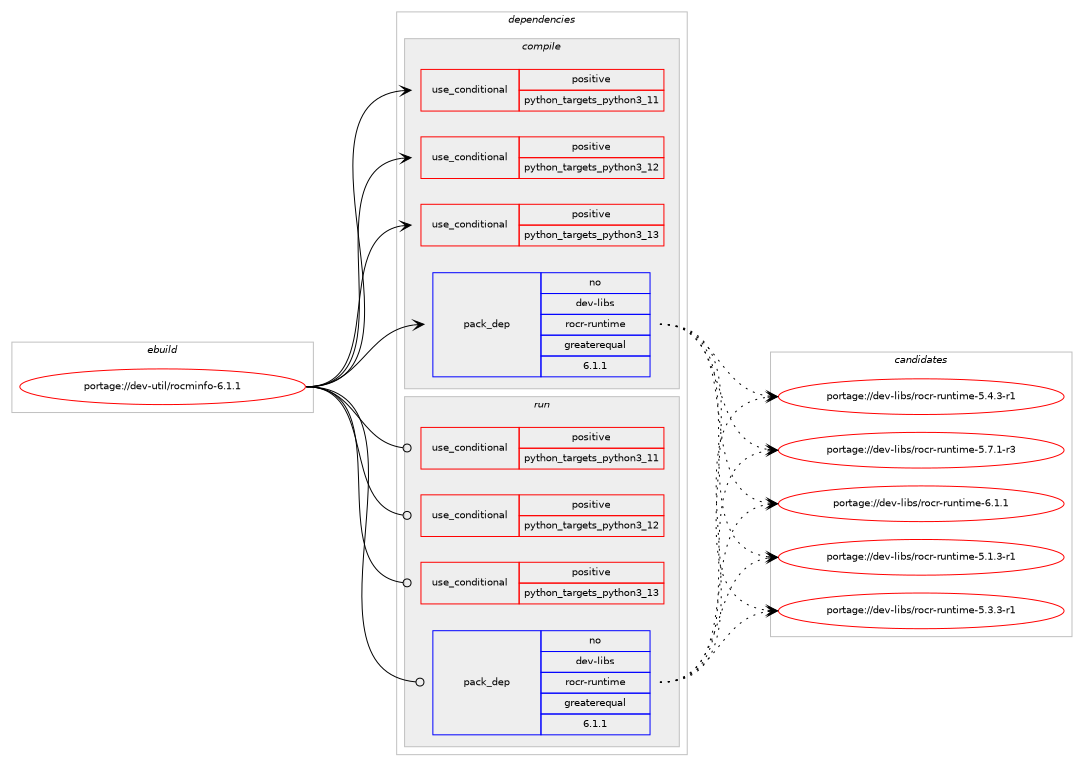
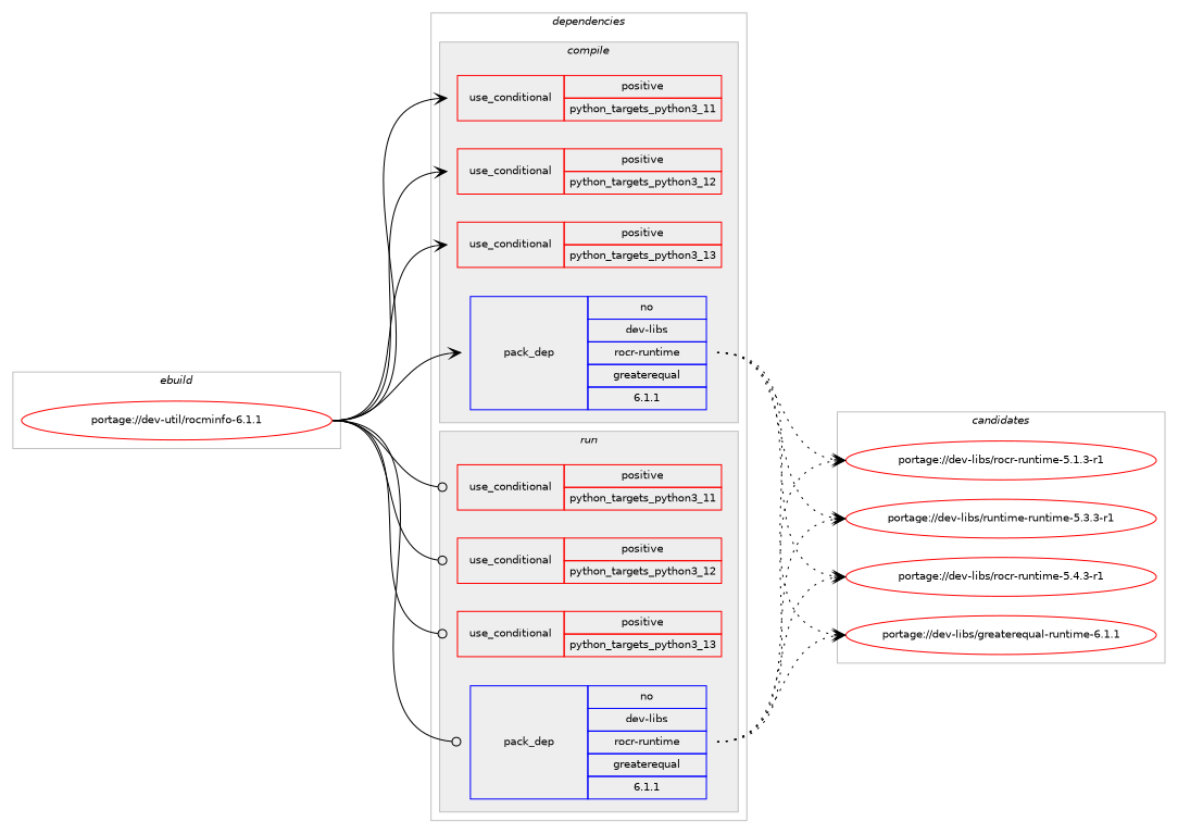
  digraph {
    compound=true
    concentrate=true
    fontname=Helvetica
    fontsize=10
    newrank=true
    rankdir=LR
    ranksep=1.5
    node [color=red fontname=Helvetica fontsize=10 shape=none]
    edge [arrowhead=vee headport=w style=dotted tailport=e weight=100]
    n1 [label="portage://dev-util/rocminfo-6.1.1" width=4 shape=""]
    n2 [label=<<TABLE BORDER="0" CELLBORDER="1" CELLSPACING="0" CELLPADDING="4"><TR><TD ROWSPAN="3" CELLPADDING="10">use_conditional</TD></TR><TR><TD>positive</TD></TR><TR><TD>python_targets_python3_11</TD></TR></TABLE>>]
    n3 [label=<<TABLE BORDER="0" CELLBORDER="1" CELLSPACING="0" CELLPADDING="4"><TR><TD ROWSPAN="3" CELLPADDING="10">use_conditional</TD></TR><TR><TD>positive</TD></TR><TR><TD>python_targets_python3_12</TD></TR></TABLE>>]
    n4 [label=<<TABLE BORDER="0" CELLBORDER="1" CELLSPACING="0" CELLPADDING="4"><TR><TD ROWSPAN="3" CELLPADDING="10">use_conditional</TD></TR><TR><TD>positive</TD></TR><TR><TD>python_targets_python3_13</TD></TR></TABLE>>]
    n5 [color=blue label=<<TABLE BORDER="0" CELLBORDER="1" CELLSPACING="0" CELLPADDING="4" WIDTH="220"><TR><TD ROWSPAN="6" CELLPADDING="30">pack_dep</TD></TR><TR><TD WIDTH="110">no</TD></TR><TR><TD>dev-libs</TD></TR><TR><TD>rocr-runtime</TD></TR><TR><TD>greaterequal</TD></TR><TR><TD>6.1.1</TD></TR></TABLE>>]
    n6 [label=<<TABLE BORDER="0" CELLBORDER="1" CELLSPACING="0" CELLPADDING="4"><TR><TD ROWSPAN="3" CELLPADDING="10">use_conditional</TD></TR><TR><TD>positive</TD></TR><TR><TD>python_targets_python3_11</TD></TR></TABLE>>]
    n7 [label=<<TABLE BORDER="0" CELLBORDER="1" CELLSPACING="0" CELLPADDING="4"><TR><TD ROWSPAN="3" CELLPADDING="10">use_conditional</TD></TR><TR><TD>positive</TD></TR><TR><TD>python_targets_python3_12</TD></TR></TABLE>>]
    n8 [label=<<TABLE BORDER="0" CELLBORDER="1" CELLSPACING="0" CELLPADDING="4"><TR><TD ROWSPAN="3" CELLPADDING="10">use_conditional</TD></TR><TR><TD>positive</TD></TR><TR><TD>python_targets_python3_13</TD></TR></TABLE>>]
    n9 [color=blue label=<<TABLE BORDER="0" CELLBORDER="1" CELLSPACING="0" CELLPADDING="4" WIDTH="220"><TR><TD ROWSPAN="6" CELLPADDING="30">pack_dep</TD></TR><TR><TD WIDTH="110">no</TD></TR><TR><TD>dev-libs</TD></TR><TR><TD>rocr-runtime</TD></TR><TR><TD>greaterequal</TD></TR><TR><TD>6.1.1</TD></TR></TABLE>>]
    n10 [label="portage://dev-libs/rocr-runtime-5.1.3-r1" width=4 shape=""]
-   n11 [label="portage://dev-libs/rocr-runtime-5.3.3-r1" width=4 shape=""]
+   n11 [label="portage://dev-libs/runtime-runtime-5.3.3-r1" width=4 shape=""]
    n12 [label="portage://dev-libs/rocr-runtime-5.4.3-r1" width=4 shape=""]
-   n13 [label="portage://dev-libs/rocr-runtime-5.7.1-r3" width=4 shape=""]
-   n14 [label="portage://dev-libs/rocr-runtime-6.1.1" width=4 shape=""]
+   n14 [label="portage://dev-libs/greaterequal-runtime-6.1.1" width=4 shape=""]
    subgraph cluster_1 {
      color=gray
      label=<<i>ebuild</i>>
      rank=same
      n1
    }
    subgraph cluster_2 {
      color=gray
      label=<<i>dependencies</i>>
      subgraph cluster_3 {
        color=gray
        fillcolor="#eeeeee"
        label=<<i>compile</i>>
        style=filled
        subgraph sub_4 {
          color=gray
          fillcolor="#eeeeee"
          label=<<i>compile</i>>
          style=filled
          n2
        }
        subgraph sub_5 {
          color=gray
          fillcolor="#eeeeee"
          label=<<i>compile</i>>
          style=filled
          n3
        }
        subgraph sub_6 {
          color=gray
          fillcolor="#eeeeee"
          label=<<i>compile</i>>
          style=filled
          n4
        }
        subgraph sub_7 {
          color=gray
          fillcolor="#eeeeee"
          label=<<i>compile</i>>
          style=filled
          n5
        }
      }
      subgraph cluster_8 {
        color=gray
        fillcolor="#eeeeee"
        label=<<i>compile and run</i>>
        style=filled
      }
      subgraph cluster_9 {
        color=gray
        fillcolor="#eeeeee"
        label=<<i>run</i>>
        style=filled
        subgraph sub_10 {
          color=gray
          fillcolor="#eeeeee"
          label=<<i>run</i>>
          style=filled
          n6
        }
        subgraph sub_11 {
          color=gray
          fillcolor="#eeeeee"
          label=<<i>run</i>>
          style=filled
          n7
        }
        subgraph sub_12 {
          color=gray
          fillcolor="#eeeeee"
          label=<<i>run</i>>
          style=filled
          n8
        }
        subgraph sub_13 {
          color=gray
          fillcolor="#eeeeee"
          label=<<i>run</i>>
          style=filled
          n9
        }
      }
    }
    subgraph cluster_14 {
      color=gray
      label=<<i>candidates</i>>
      rank=same
      subgraph sub_15 {
        color=black
        label=<<i>candidates</i>>
        nodesep=1
        rank=same
        n10
        n11
        n12
-       n13
        n14
      }
      subgraph sub_16 {
        color=black
        label=<<i>candidates</i>>
        nodesep=1
        rank=same
        n10
        n11
        n12
-       n13
        n14
      }
    }
    n1 -> n2 [style=solid weight=20]
    n1 -> n3 [style=solid weight=20]
    n1 -> n4 [style=solid weight=20]
    n1 -> n5 [style=solid weight=20]
    n1 -> n6 [arrowhead=odot style=solid weight=20]
    n1 -> n7 [arrowhead=odot style=solid weight=20]
    n1 -> n8 [arrowhead=odot style=solid weight=20]
    n1 -> n9 [arrowhead=odot style=solid weight=20]
    n5 -> n10
    n5 -> n11
    n5 -> n12
-   n5 -> n13
    n5 -> n14
    n9 -> n10
    n9 -> n11
    n9 -> n12
-   n9 -> n13
    n9 -> n14
  }
